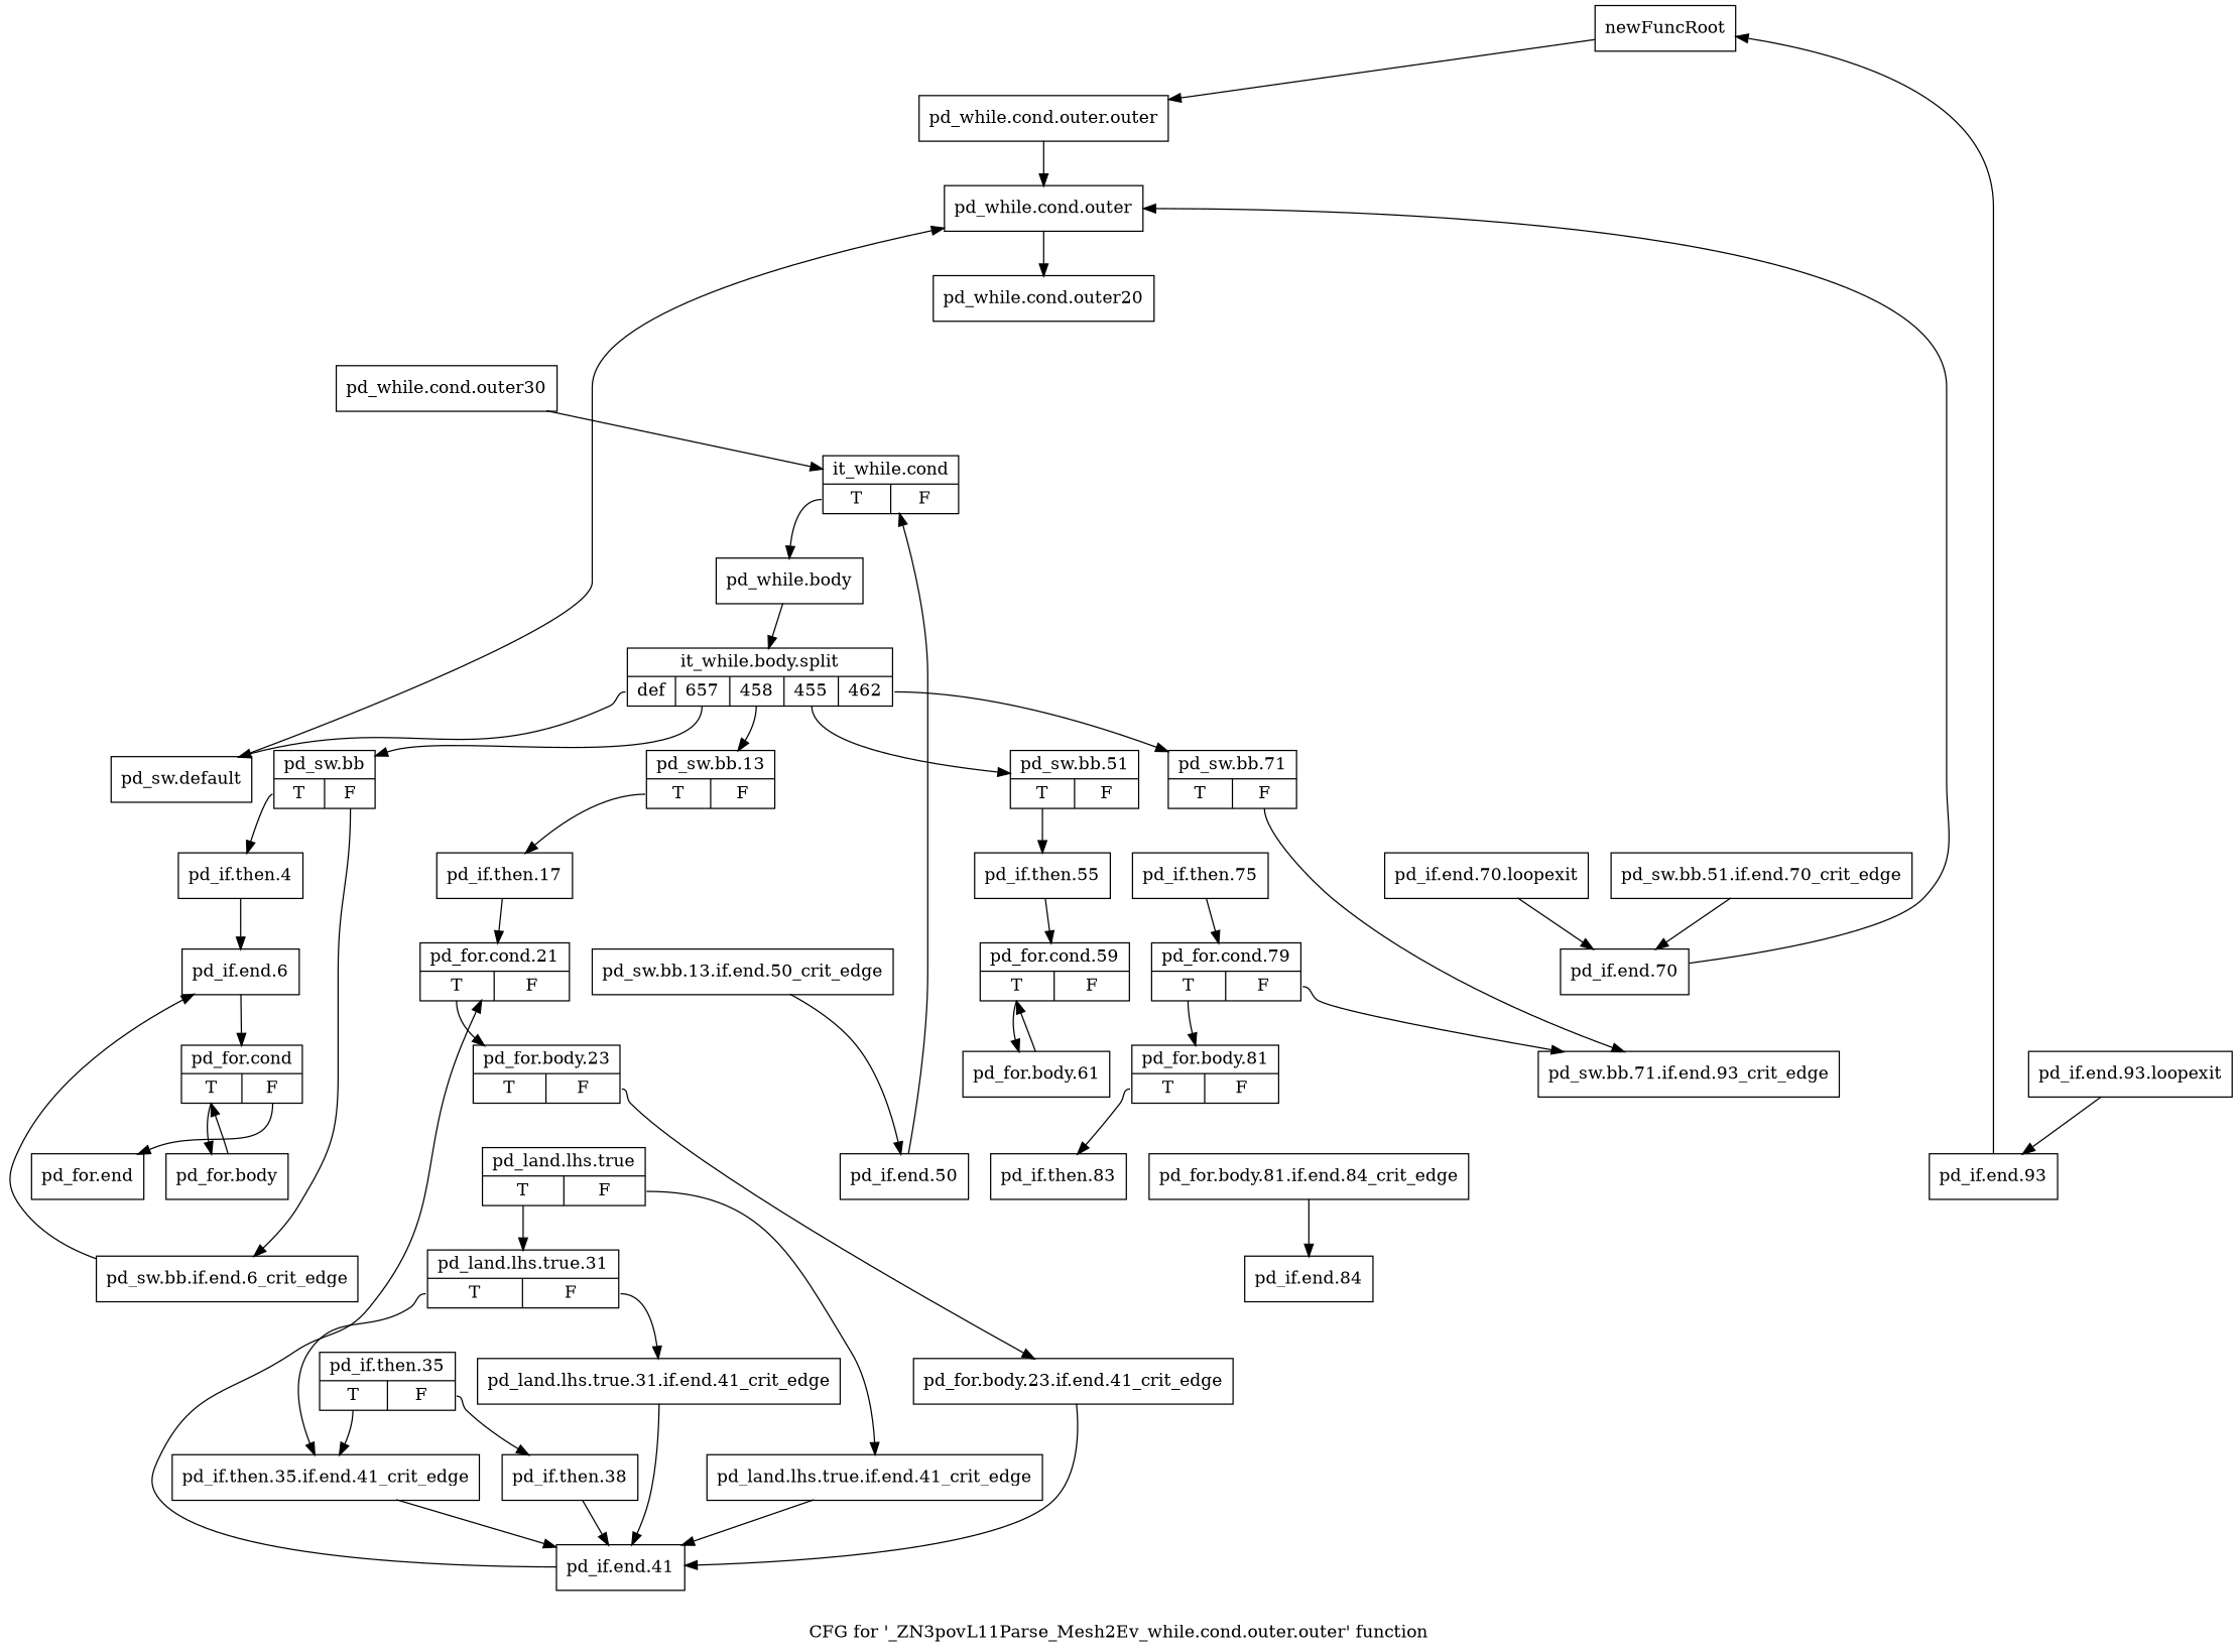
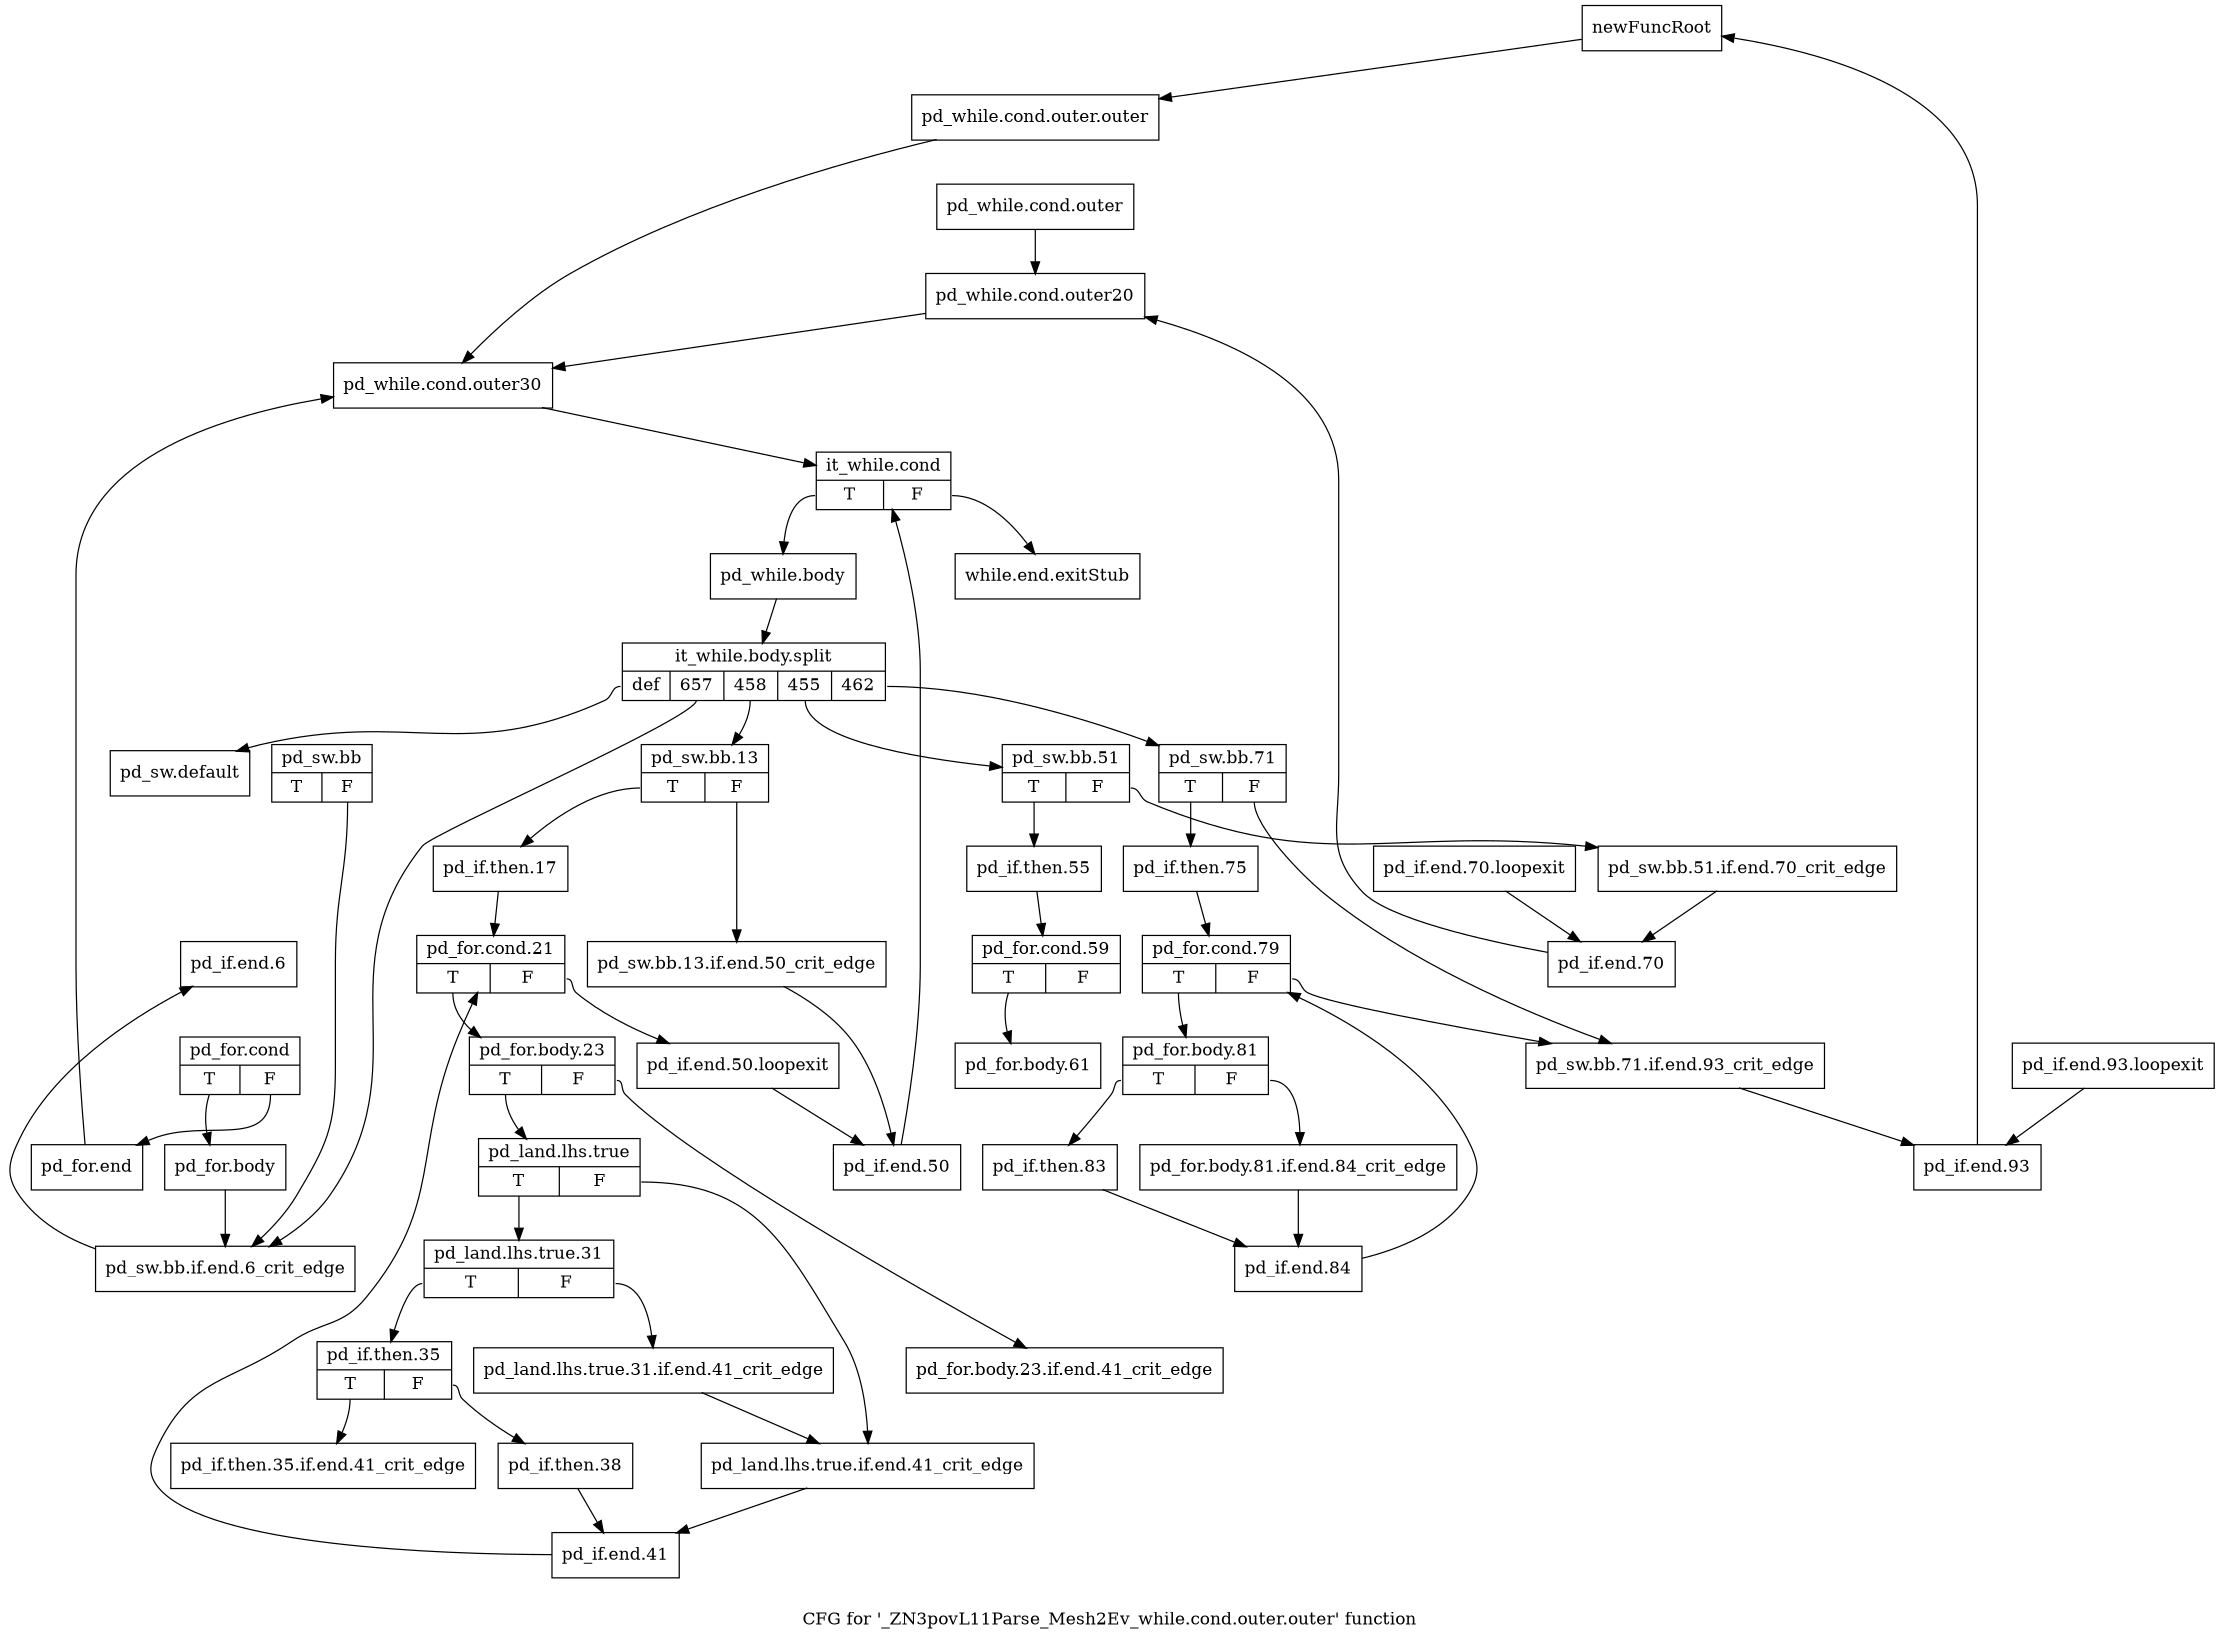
  digraph {
    label="CFG for '_ZN3povL11Parse_Mesh2Ev_while.cond.outer.outer' function"
    node [shape=record]
    n1 [label="{newFuncRoot}"]
    n2 [label="{pd_while.cond.outer.outer}"]
    n3 [label="{pd_while.cond.outer}"]
    n4 [label="{pd_while.cond.outer20}"]
+   n5 [label="{while.end.exitStub}"]
    n6 [label="{pd_while.cond.outer30}"]
    n7 [label="{it_while.cond|{<s0>T|<s1>F}}"]
    n8 [label="{pd_while.body}"]
    n9 [label="{it_while.body.split|{<s0>def|<s1>657|<s2>458|<s3>455|<s4>462}}"]
    n10 [label="{pd_sw.default}"]
    n11 [label="{pd_sw.bb|{<s0>T|<s1>F}}"]
    n12 [label="{pd_sw.bb.13|{<s0>T|<s1>F}}"]
    n13 [label="{pd_sw.bb.51|{<s0>T|<s1>F}}"]
    n14 [label="{pd_sw.bb.71|{<s0>T|<s1>F}}"]
-   n15 [label="{pd_if.then.4}"]
    n16 [label="{pd_sw.bb.if.end.6_crit_edge}"]
    n17 [label="{pd_if.then.17}"]
    n18 [label="{pd_sw.bb.13.if.end.50_crit_edge}"]
    n19 [label="{pd_if.then.55}"]
    n20 [label="{pd_sw.bb.51.if.end.70_crit_edge}"]
    n21 [label="{pd_if.then.75}"]
    n22 [label="{pd_sw.bb.71.if.end.93_crit_edge}"]
    n23 [label="{pd_if.end.6}"]
    n24 [label="{pd_for.cond.21|{<s0>T|<s1>F}}"]
    n25 [label="{pd_if.end.50}"]
    n26 [label="{pd_for.cond.59|{<s0>T|<s1>F}}"]
    n27 [label="{pd_if.end.70}"]
    n28 [label="{pd_for.cond.79|{<s0>T|<s1>F}}"]
    n29 [label="{pd_if.end.93}"]
    n30 [label="{pd_for.body.81|{<s0>T|<s1>F}}"]
    n31 [label="{pd_if.then.83}"]
    n32 [label="{pd_for.body.81.if.end.84_crit_edge}"]
    n33 [label="{pd_if.end.93.loopexit}"]
    n34 [label="{pd_if.end.84}"]
    n35 [label="{pd_for.body.61}"]
    n36 [label="{pd_if.end.70.loopexit}"]
    n37 [label="{pd_for.body.23|{<s0>T|<s1>F}}"]
+   n38 [label="{pd_if.end.50.loopexit}"]
    n39 [label="{pd_land.lhs.true|{<s0>T|<s1>F}}"]
    n40 [label="{pd_for.body.23.if.end.41_crit_edge}"]
    n41 [label="{pd_land.lhs.true.31|{<s0>T|<s1>F}}"]
    n42 [label="{pd_land.lhs.true.if.end.41_crit_edge}"]
    n43 [label="{pd_if.end.41}"]
    n44 [label="{pd_if.then.35|{<s0>T|<s1>F}}"]
    n45 [label="{pd_land.lhs.true.31.if.end.41_crit_edge}"]
    n46 [label="{pd_if.then.35.if.end.41_crit_edge}"]
    n47 [label="{pd_if.then.38}"]
    n48 [label="{pd_for.cond|{<s0>T|<s1>F}}"]
    n49 [label="{pd_for.body}"]
    n50 [label="{pd_for.end}"]
    n1 -> n2
-   n2 -> n3
+   n2 -> n6
    n3 -> n4
+   n4 -> n6
    n6 -> n7
+   n7 -> n5 [tailport=s1]
    n7 -> n8 [tailport=s0]
    n8 -> n9
    n9 -> n10 [tailport=s0]
-   n9 -> n11 [tailport=s1]
+   n9 -> n16 [tailport=s1]
    n9 -> n12 [tailport=s2]
    n9 -> n13 [tailport=s3]
    n9 -> n14 [tailport=s4]
-   n10 -> n3
-   n11 -> n15 [tailport=s0]
    n11 -> n16 [tailport=s1]
    n12 -> n17 [tailport=s0]
+   n12 -> n18 [tailport=s1]
    n13 -> n19 [tailport=s0]
+   n13 -> n20 [tailport=s1]
+   n14 -> n21 [tailport=s0]
    n14 -> n22 [tailport=s1]
-   n15 -> n23
    n16 -> n23
    n17 -> n24
    n18 -> n25
    n19 -> n26
    n20 -> n27
    n21 -> n28
-   n23 -> n48
+   n22 -> n29
    n24 -> n37 [tailport=s0]
+   n24 -> n38 [tailport=s1]
    n25 -> n7
    n26 -> n35 [tailport=s0]
-   n27 -> n3
+   n27 -> n4
    n28 -> n22 [tailport=s1]
    n28 -> n30 [tailport=s0]
    n29 -> n1
    n30 -> n31 [tailport=s0]
+   n30 -> n32 [tailport=s1]
+   n31 -> n34
    n32 -> n34
    n33 -> n29
-   n35 -> n26
+   n34 -> n28
    n36 -> n27
+   n37 -> n39 [tailport=s0]
    n37 -> n40 [tailport=s1]
+   n38 -> n25
    n39 -> n41 [tailport=s0]
    n39 -> n42 [tailport=s1]
-   n40 -> n43
-   n41 -> n46 [tailport=s0]
+   n41 -> n44 [tailport=s0]
    n41 -> n45 [tailport=s1]
    n42 -> n43
    n43 -> n24
    n44 -> n46 [tailport=s0]
    n44 -> n47 [tailport=s1]
-   n45 -> n43
-   n46 -> n43
+   n45 -> n42
    n47 -> n43
    n48 -> n49 [tailport=s0]
    n48 -> n50 [tailport=s1]
-   n49 -> n48
+   n49 -> n16
+   n50 -> n6
  }
